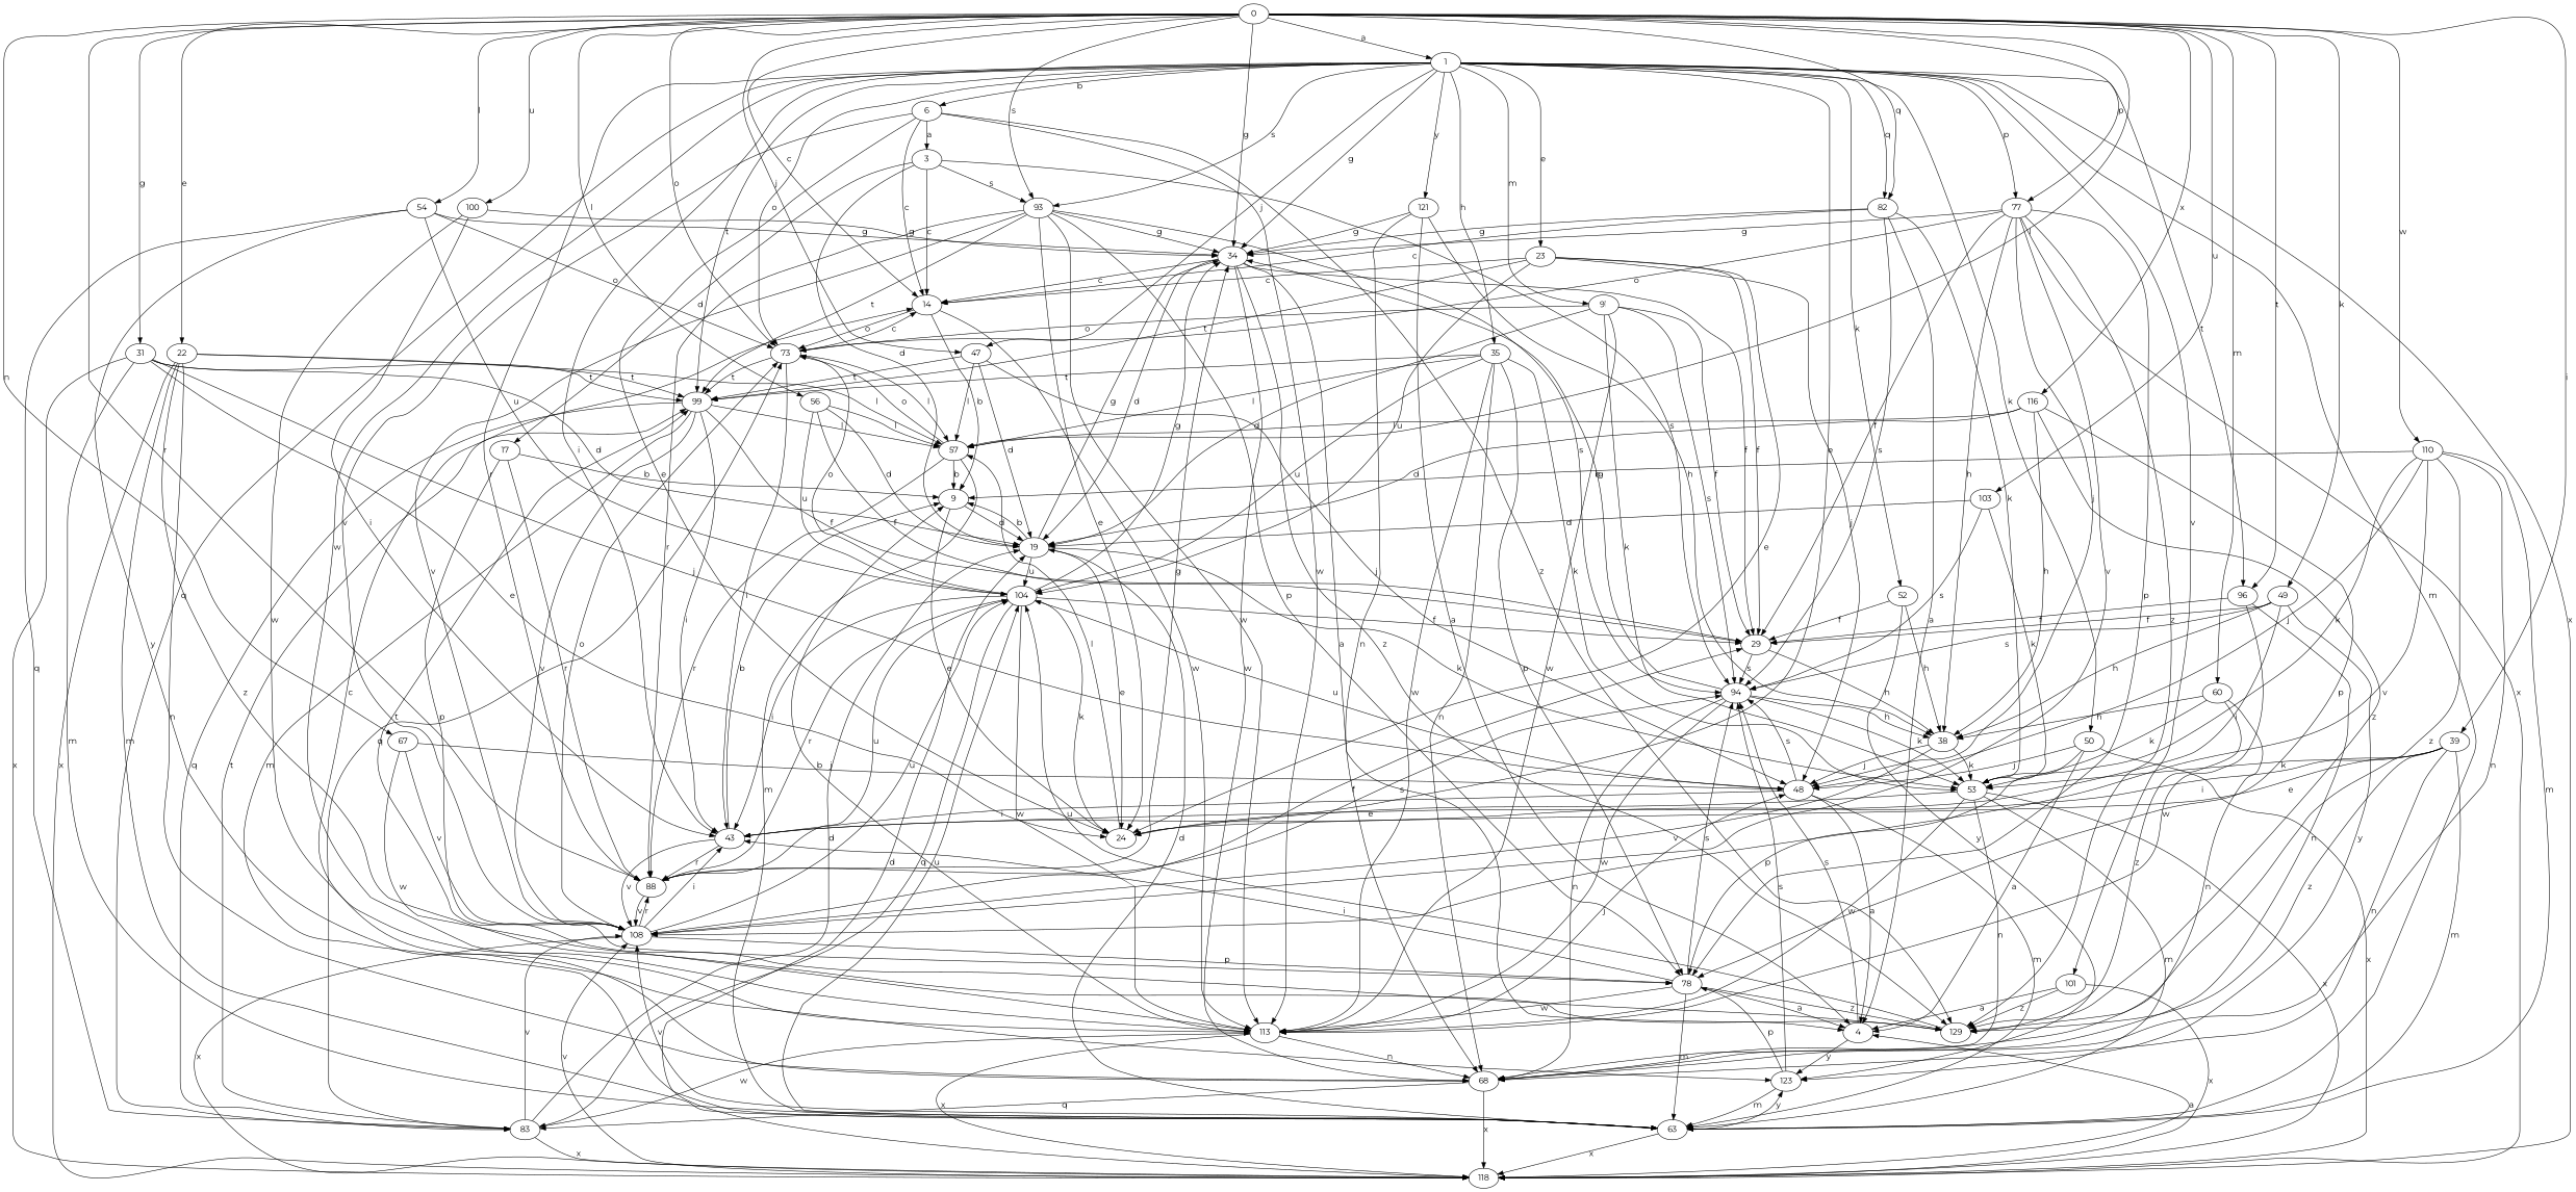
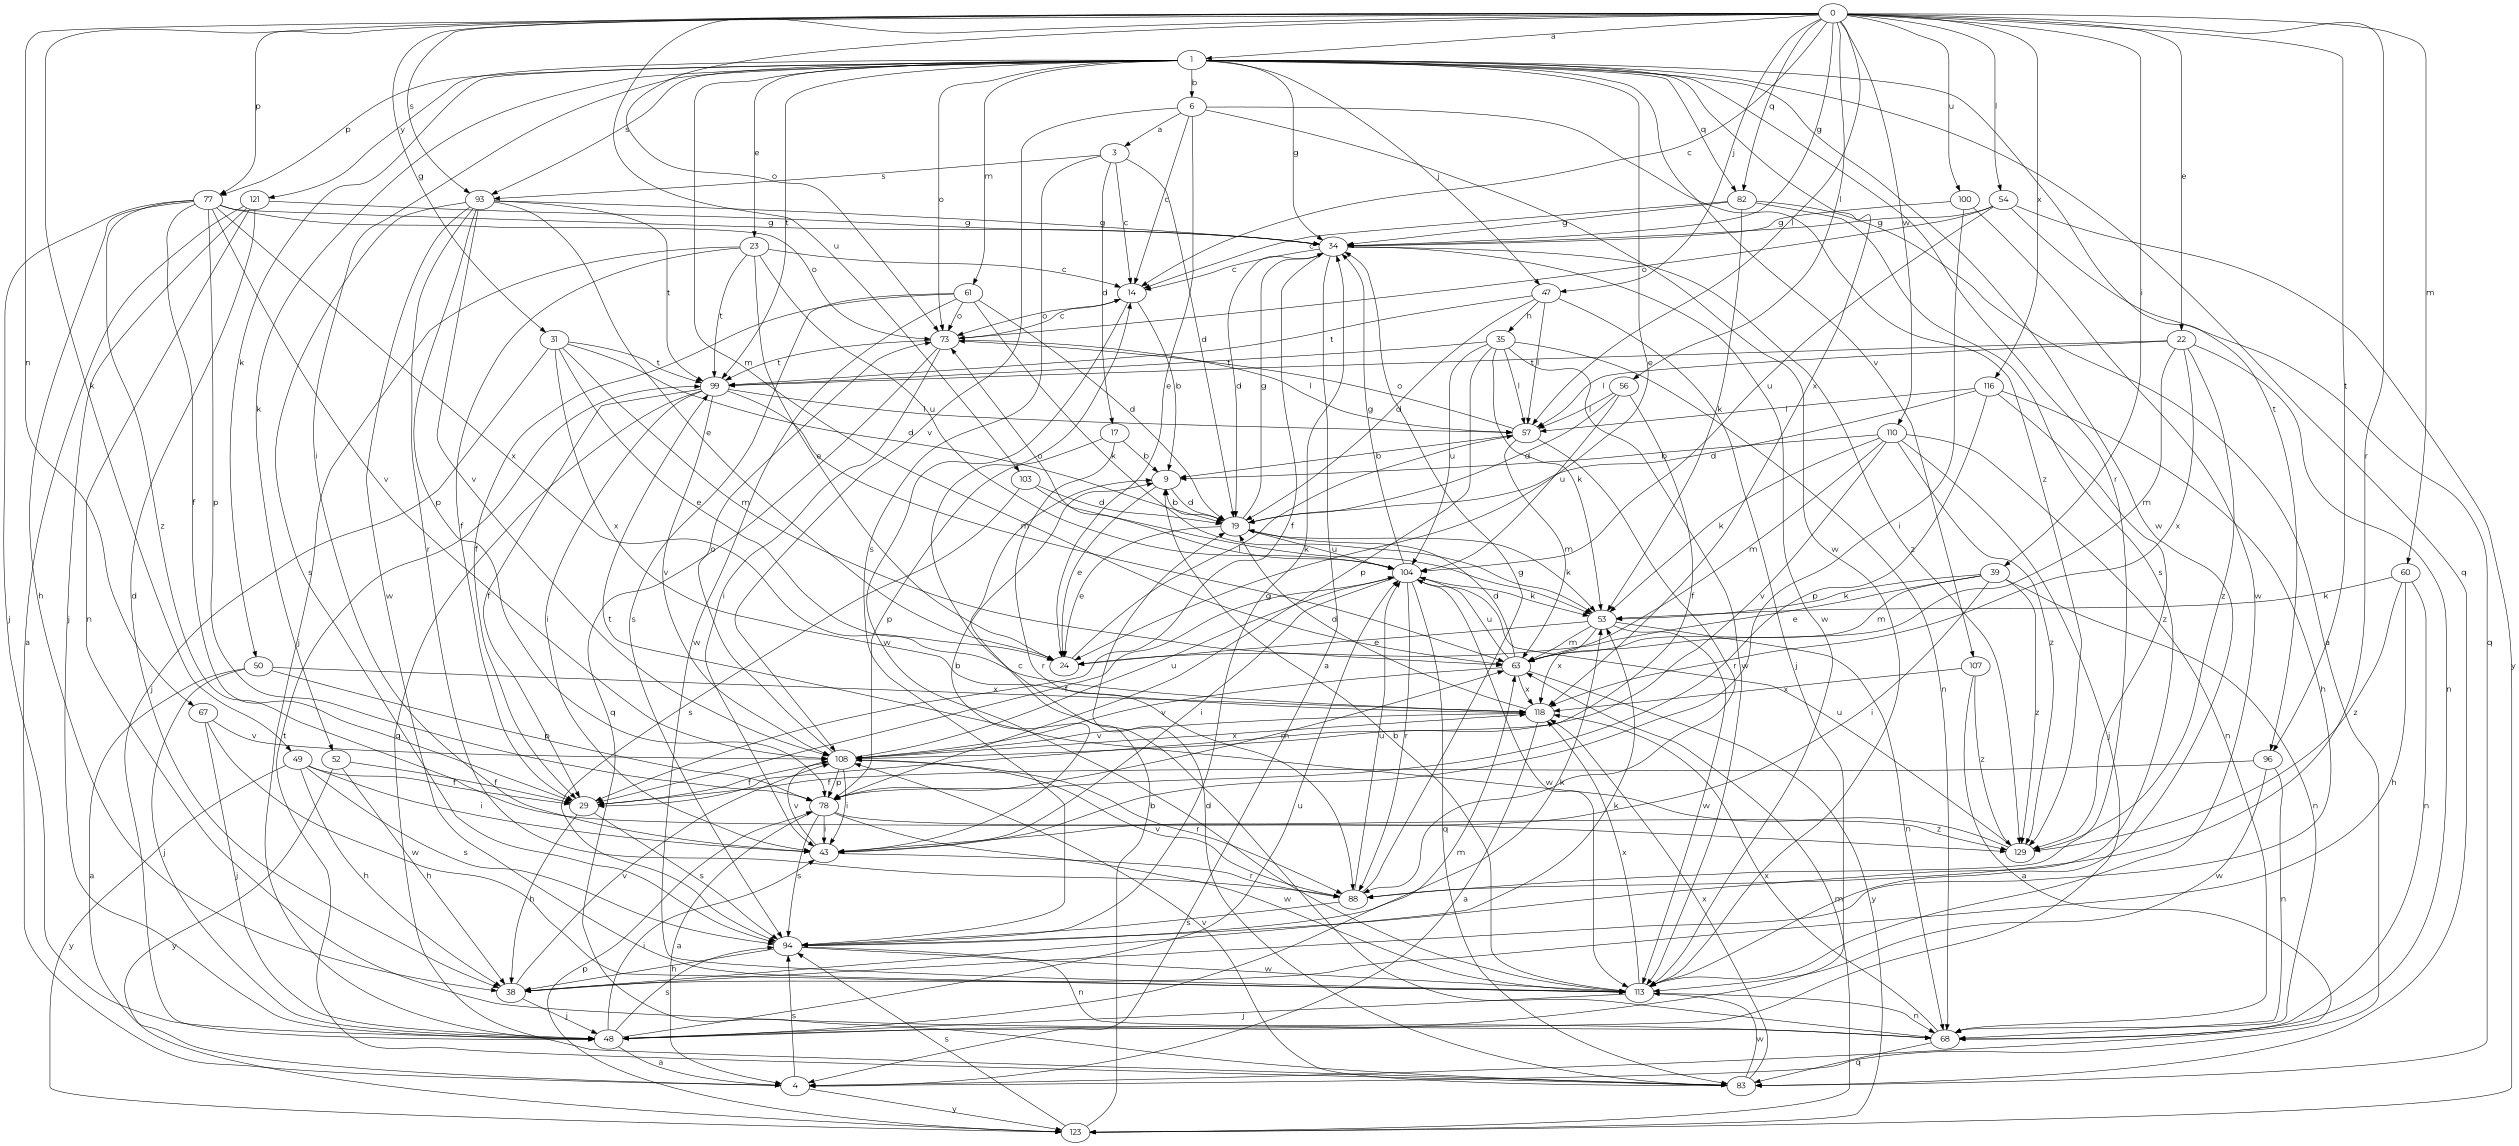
  strict digraph {
    fontname=Montserrat
    node [fontname=Montserrat]
    edge [fontname=Montserrat]
    0
    1
    14
    22
    31
    34
    39
    47
    49
    54
    56
    57
    60
    67
    73
    77
    82
    88
    93
    96
    100
    103
    110
    116
    6
    23
    24
    35
    43
    50
    52
-   61 [label=91]
+   61
    63
    83
    99
-   107 [label=101]
+   107
    113
    118
    121
    9
    129
    68
    19
    48
    4
    29
    53
    94
    123
    38
    104
    108
    78
    3
    17
    0 -> 1 [label=a]
    0 -> 14 [label=c]
    0 -> 22 [label=e]
    0 -> 31 [label=g]
    0 -> 34 [label=g]
    0 -> 39 [label=i]
    0 -> 47 [label=j]
    0 -> 49 [label=k]
    0 -> 54 [label=l]
    0 -> 56 [label=l]
    0 -> 57 [label=l]
    0 -> 60 [label=m]
    0 -> 67 [label=n]
    0 -> 73 [label=o]
    0 -> 77 [label=p]
    0 -> 82 [label=q]
    0 -> 88 [label=r]
    0 -> 93 [label=s]
    0 -> 96 [label=t]
    0 -> 100 [label=u]
    0 -> 103 [label=u]
    0 -> 110 [label=w]
    0 -> 116 [label=x]
    1 -> 34 [label=g]
    1 -> 47 [label=j]
    1 -> 73 [label=o]
    1 -> 77 [label=p]
    1 -> 82 [label=q]
    1 -> 88 [label=r]
    1 -> 93 [label=s]
    1 -> 96 [label=t]
    1 -> 6 [label=b]
    1 -> 23 [label=e]
    1 -> 24 [label=e]
-   1 -> 35 [label=h]
+   47 -> 35 [label=h]
    1 -> 43 [label=i]
    1 -> 50 [label=k]
    1 -> 52 [label=k]
    1 -> 61 [label=m]
    1 -> 63 [label=m]
    1 -> 83 [label=q]
    1 -> 99 [label=t]
    1 -> 107 [label=v]
    1 -> 113 [label=w]
    1 -> 118 [label=x]
    1 -> 121 [label=y]
    14 -> 73 [label=o]
    14 -> 113 [label=w]
    14 -> 9 [label=b]
    22 -> 57 [label=l]
    22 -> 63 [label=m]
    22 -> 99 [label=t]
    22 -> 118 [label=x]
    22 -> 129 [label=z]
    22 -> 68 [label=n]
    31 -> 24 [label=e]
    31 -> 63 [label=m]
    31 -> 99 [label=t]
    31 -> 118 [label=x]
    31 -> 19 [label=d]
    31 -> 48 [label=j]
    34 -> 14 [label=c]
-   34 -> 68 [label=w]
+   34 -> 113 [label=w]
    34 -> 129 [label=z]
    34 -> 19 [label=d]
    34 -> 4 [label=a]
    34 -> 29 [label=f]
    39 -> 24 [label=e]
    39 -> 43 [label=i]
    39 -> 63 [label=m]
    39 -> 129 [label=z]
    39 -> 68 [label=n]
    39 -> 53 [label=k]
    47 -> 57 [label=l]
    47 -> 99 [label=t]
    47 -> 19 [label=d]
    47 -> 48 [label=j]
    49 -> 43 [label=i]
    49 -> 29 [label=f]
    49 -> 94 [label=s]
    49 -> 123 [label=y]
    49 -> 38 [label=h]
    54 -> 34 [label=g]
    54 -> 73 [label=o]
    54 -> 83 [label=q]
    54 -> 123 [label=y]
    54 -> 104 [label=u]
    56 -> 57 [label=l]
    56 -> 19 [label=d]
    56 -> 29 [label=f]
    56 -> 104 [label=u]
    57 -> 73 [label=o]
    57 -> 88 [label=r]
    57 -> 63 [label=m]
    57 -> 9 [label=b]
    60 -> 129 [label=z]
    60 -> 68 [label=n]
    60 -> 53 [label=k]
    60 -> 38 [label=h]
    67 -> 113 [label=w]
    67 -> 48 [label=j]
    67 -> 108 [label=v]
    73 -> 14 [label=c]
    73 -> 57 [label=l]
    73 -> 43 [label=i]
-   83 -> 73 [label=q]
+   73 -> 83 [label=q]
    73 -> 99 [label=t]
    77 -> 34 [label=g]
    77 -> 73 [label=o]
    77 -> 118 [label=x]
    77 -> 129 [label=z]
    77 -> 48 [label=j]
    77 -> 29 [label=f]
    77 -> 38 [label=h]
    77 -> 108 [label=v]
    77 -> 78 [label=p]
    82 -> 14 [label=c]
    82 -> 34 [label=g]
    82 -> 4 [label=a]
    82 -> 53 [label=k]
    82 -> 94 [label=s]
    88 -> 34 [label=g]
    88 -> 94 [label=s]
    88 -> 104 [label=u]
    88 -> 108 [label=v]
    93 -> 34 [label=g]
    93 -> 88 [label=r]
    93 -> 24 [label=e]
    93 -> 99 [label=t]
    93 -> 113 [label=w]
    93 -> 94 [label=s]
    93 -> 108 [label=v]
    93 -> 78 [label=p]
    96 -> 113 [label=w]
    96 -> 68 [label=n]
    96 -> 29 [label=f]
    100 -> 34 [label=g]
    100 -> 43 [label=i]
    100 -> 113 [label=w]
    103 -> 19 [label=d]
    103 -> 53 [label=k]
    103 -> 94 [label=s]
    110 -> 63 [label=m]
    110 -> 9 [label=b]
    110 -> 129 [label=z]
    110 -> 68 [label=n]
    110 -> 48 [label=j]
    110 -> 53 [label=k]
    110 -> 108 [label=v]
    116 -> 57 [label=l]
    116 -> 129 [label=z]
    116 -> 19 [label=d]
    116 -> 38 [label=h]
    116 -> 78 [label=p]
    6 -> 14 [label=c]
    6 -> 24 [label=e]
    6 -> 113 [label=w]
    6 -> 129 [label=z]
    6 -> 108 [label=v]
    6 -> 3 [label=a]
    23 -> 14 [label=c]
    23 -> 24 [label=e]
    23 -> 99 [label=t]
    23 -> 48 [label=j]
    23 -> 29 [label=f]
    23 -> 104 [label=u]
    24 -> 57 [label=l]
    35 -> 57 [label=l]
    35 -> 99 [label=t]
    35 -> 113 [label=w]
    35 -> 68 [label=n]
    35 -> 53 [label=k]
    35 -> 104 [label=u]
    35 -> 78 [label=p]
    43 -> 88 [label=r]
    43 -> 9 [label=b]
    43 -> 108 [label=v]
    50 -> 118 [label=x]
    50 -> 48 [label=j]
    50 -> 4 [label=a]
    50 -> 78 [label=p]
    52 -> 29 [label=f]
    52 -> 123 [label=y]
    52 -> 38 [label=h]
    61 -> 73 [label=o]
    61 -> 113 [label=w]
    61 -> 19 [label=d]
    61 -> 29 [label=f]
    61 -> 53 [label=k]
    61 -> 94 [label=s]
    63 -> 118 [label=x]
    63 -> 19 [label=d]
    63 -> 123 [label=y]
    63 -> 104 [label=u]
    63 -> 108 [label=v]
    83 -> 99 [label=t]
    83 -> 113 [label=w]
    83 -> 118 [label=x]
    83 -> 19 [label=d]
    83 -> 108 [label=v]
    99 -> 57 [label=l]
    99 -> 43 [label=i]
    99 -> 63 [label=m]
    99 -> 83 [label=q]
    99 -> 29 [label=f]
    99 -> 108 [label=v]
    107 -> 118 [label=x]
    107 -> 129 [label=z]
    107 -> 4 [label=a]
    113 -> 118 [label=x]
    113 -> 9 [label=b]
    113 -> 68 [label=n]
    113 -> 48 [label=j]
    118 -> 19 [label=d]
    118 -> 4 [label=a]
    118 -> 108 [label=v]
    121 -> 34 [label=g]
    121 -> 68 [label=n]
+   121 -> 48 [label=j]
    121 -> 4 [label=a]
-   121 -> 38 [label=h]
+   121 -> 38 [label=d]
    9 -> 24 [label=e]
    9 -> 19 [label=d]
    129 -> 99 [label=t]
    129 -> 104 [label=u]
    68 -> 14 [label=c]
    68 -> 83 [label=q]
    68 -> 118 [label=x]
    19 -> 34 [label=g]
    19 -> 24 [label=e]
    19 -> 9 [label=b]
    19 -> 53 [label=k]
    19 -> 104 [label=u]
    48 -> 43 [label=i]
    48 -> 63 [label=m]
    48 -> 4 [label=a]
    48 -> 94 [label=s]
    48 -> 104 [label=u]
    4 -> 94 [label=s]
    4 -> 123 [label=y]
    29 -> 94 [label=s]
    29 -> 38 [label=h]
    53 -> 24 [label=e]
    53 -> 63 [label=m]
    53 -> 113 [label=w]
    53 -> 118 [label=x]
    53 -> 68 [label=n]
    94 -> 34 [label=g]
    94 -> 113 [label=w]
    94 -> 68 [label=n]
    94 -> 53 [label=k]
    94 -> 38 [label=h]
    123 -> 63 [label=m]
+   123 -> 9 [label=b]
    123 -> 94 [label=s]
    123 -> 78 [label=p]
    38 -> 48 [label=j]
    38 -> 53 [label=k]
    38 -> 108 [label=v]
    104 -> 34 [label=g]
    104 -> 73 [label=o]
    104 -> 88 [label=r]
    104 -> 43 [label=i]
    104 -> 83 [label=q]
    104 -> 113 [label=w]
    104 -> 29 [label=f]
-   104 -> 24 [label=k]
+   104 -> 53 [label=k]
    108 -> 73 [label=o]
    108 -> 88 [label=r]
    108 -> 43 [label=i]
    108 -> 118 [label=x]
    108 -> 29 [label=f]
    108 -> 104 [label=u]
    108 -> 78 [label=p]
    78 -> 43 [label=i]
    78 -> 63 [label=m]
    78 -> 113 [label=w]
    78 -> 129 [label=z]
    78 -> 4 [label=a]
    78 -> 94 [label=s]
    3 -> 14 [label=c]
    3 -> 93 [label=s]
    3 -> 19 [label=d]
    3 -> 94 [label=s]
    3 -> 17 [label=d]
    17 -> 88 [label=r]
    17 -> 9 [label=b]
    17 -> 78 [label=p]
  }
